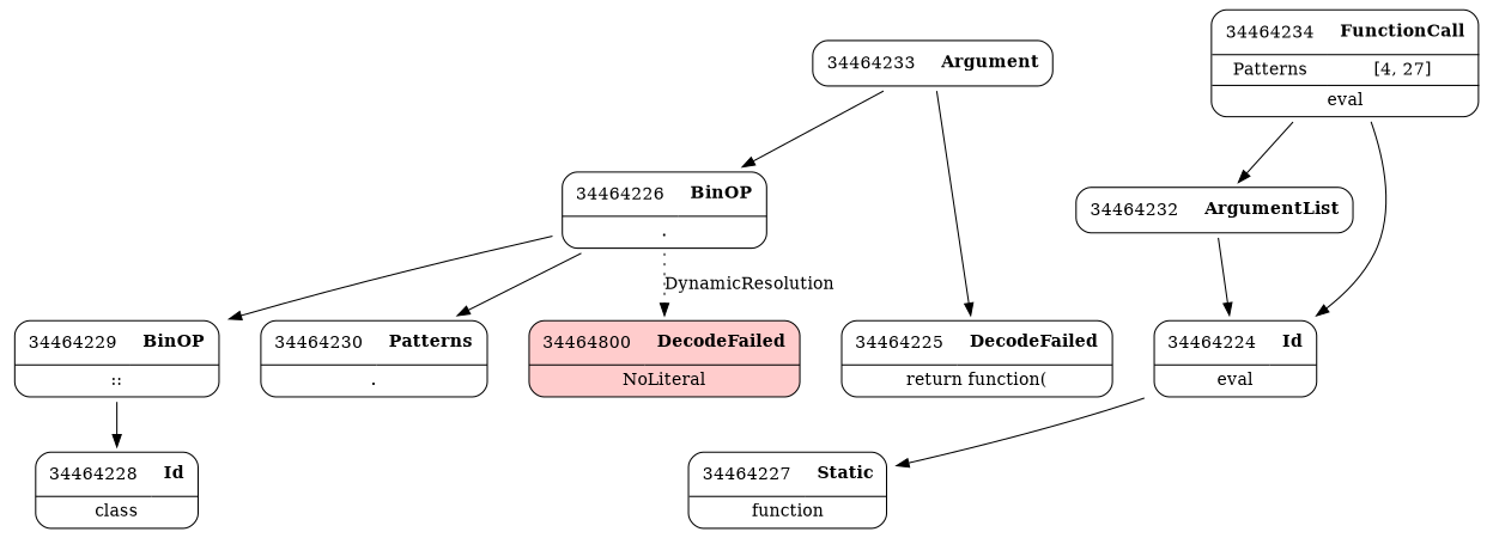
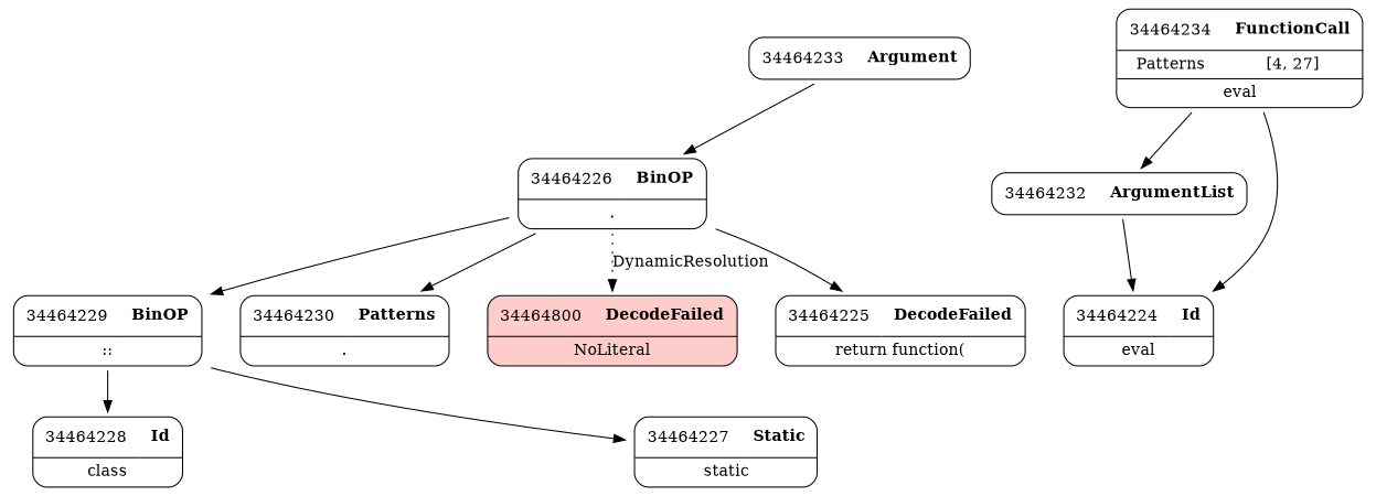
  digraph {
    node [shape=none]
    edge [weight=2]
    n1 [label=<<TABLE border='1' cellspacing='0' cellpadding='10' style='rounded' ><TR><TD border='0'>34464233</TD><TD border='0'><B>Argument</B></TD></TR></TABLE>>]
    n2 [label=<<TABLE border='1' cellspacing='0' cellpadding='10' style='rounded' ><TR><TD border='0'>34464226</TD><TD border='0'><B>BinOP</B></TD></TR><HR/><TR><TD border='0' cellpadding='5' colspan='2'>.</TD></TR></TABLE>>]
    n3 [label=<<TABLE border='1' cellspacing='0' cellpadding='10' style='rounded' ><TR><TD border='0'>34464230</TD><TD border='0'><B>Patterns</B></TD></TR><HR/><TR><TD border='0' cellpadding='5' colspan='2'>.</TD></TR></TABLE>>]
    n4 [label=<<TABLE border='1' cellspacing='0' cellpadding='10' style='rounded' ><TR><TD border='0'>34464225</TD><TD border='0'><B>DecodeFailed</B></TD></TR><HR/><TR><TD border='0' cellpadding='5' colspan='2'>return function(</TD></TR></TABLE>>]
    n5 [label=<<TABLE border='1' cellspacing='0' cellpadding='10' style='rounded' bgcolor='#FFCCCC' ><TR><TD border='0'>34464800</TD><TD border='0'><B>DecodeFailed</B></TD></TR><HR/><TR><TD border='0' cellpadding='5' colspan='2'>NoLiteral</TD></TR></TABLE>>]
    n6 [label=<<TABLE border='1' cellspacing='0' cellpadding='10' style='rounded' ><TR><TD border='0'>34464229</TD><TD border='0'><B>BinOP</B></TD></TR><HR/><TR><TD border='0' cellpadding='5' colspan='2'>::</TD></TR></TABLE>>]
    n7 [label=<<TABLE border='1' cellspacing='0' cellpadding='10' style='rounded' ><TR><TD border='0'>34464232</TD><TD border='0'><B>ArgumentList</B></TD></TR></TABLE>>]
    n8 [label=<<TABLE border='1' cellspacing='0' cellpadding='10' style='rounded' ><TR><TD border='0'>34464224</TD><TD border='0'><B>Id</B></TD></TR><HR/><TR><TD border='0' cellpadding='5' colspan='2'>eval</TD></TR></TABLE>>]
    n9 [label=<<TABLE border='1' cellspacing='0' cellpadding='10' style='rounded' ><TR><TD border='0'>34464234</TD><TD border='0'><B>FunctionCall</B></TD></TR><HR/><TR><TD border='0' cellpadding='5'>Patterns</TD><TD border='0' cellpadding='5'>[4, 27]</TD></TR><HR/><TR><TD border='0' cellpadding='5' colspan='2'>eval</TD></TR></TABLE>>]
-   n10 [label=<<TABLE border='1' cellspacing='0' cellpadding='10' style='rounded' ><TR><TD border='0'>34464227</TD><TD border='0'><B>Static</B></TD></TR><HR/><TR><TD border='0' cellpadding='5' colspan='2'>function</TD></TR></TABLE>>]
+   n10 [label=<<TABLE border='1' cellspacing='0' cellpadding='10' style='rounded' ><TR><TD border='0'>34464227</TD><TD border='0'><B>Static</B></TD></TR><HR/><TR><TD border='0' cellpadding='5' colspan='2'>static</TD></TR></TABLE>>]
    n11 [label=<<TABLE border='1' cellspacing='0' cellpadding='10' style='rounded' ><TR><TD border='0'>34464228</TD><TD border='0'><B>Id</B></TD></TR><HR/><TR><TD border='0' cellpadding='5' colspan='2'>class</TD></TR></TABLE>>]
    n1 -> n2
    n2 -> n3
-   n1 -> n4
+   n2 -> n4
    n2 -> n5 [label=DynamicResolution style=dotted weight=""]
    n2 -> n6
-   n8 -> n10
+   n6 -> n10
    n6 -> n11
    n7 -> n8
    n9 -> n7
    n9 -> n8
  }
